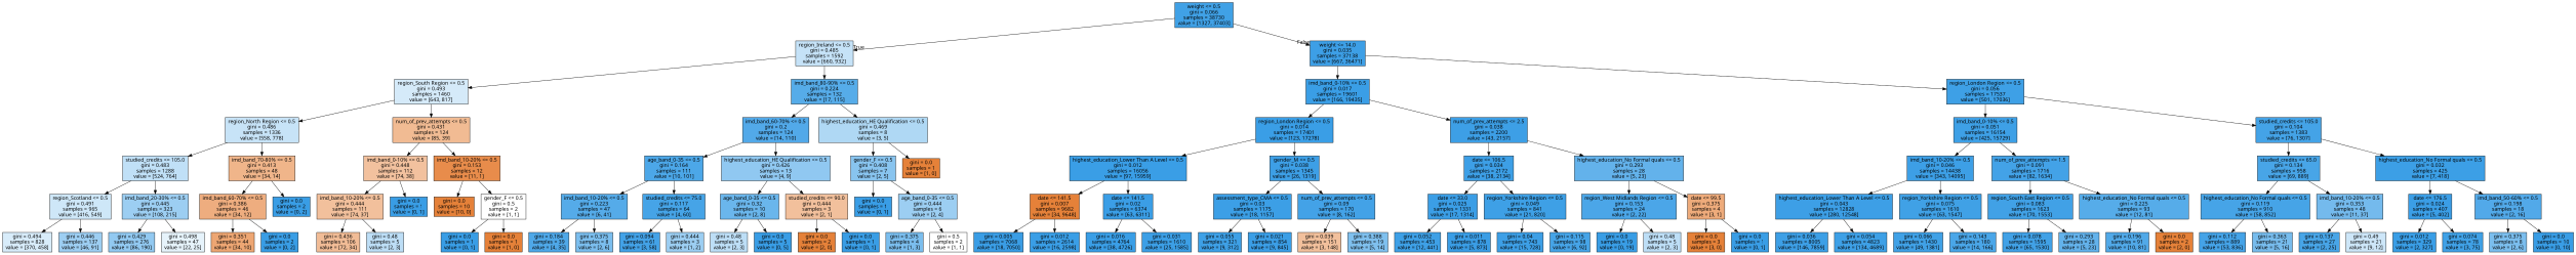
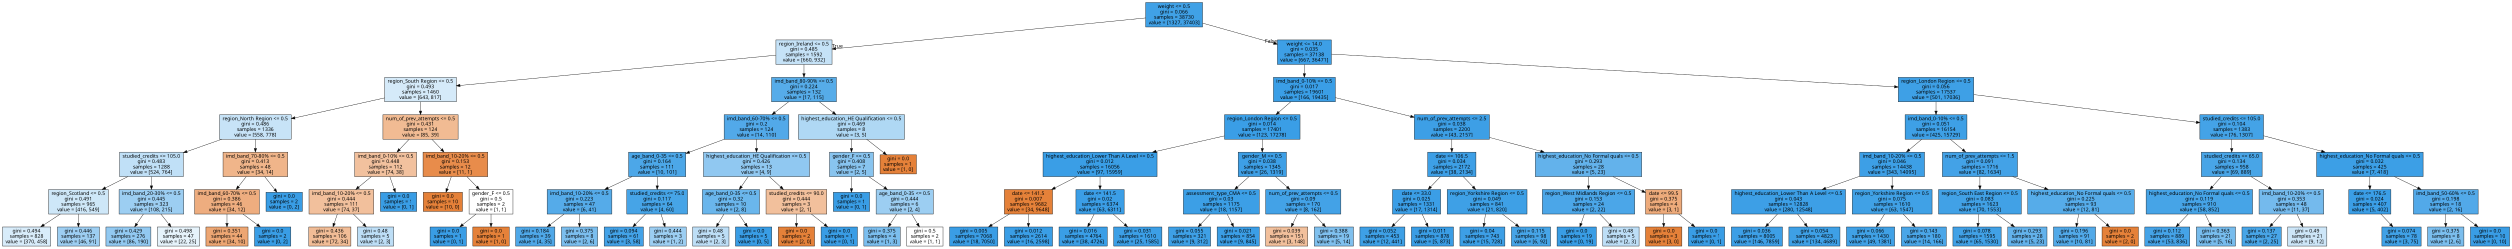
  digraph {
    fontname="Noto Sans"
    node [color=black fillcolor="#399de5ff" fontname="Noto Sans" shape=box style=filled]
    edge [fontname="Noto Sans"]
    n1 [fillcolor="#399de5f6" label="weight <= 0.5\ngini = 0.066\nsamples = 38730\nvalue = [1327, 37403]"]
    n2 [fillcolor="#399de54a" label="region_Ireland <= 0.5\ngini = 0.485\nsamples = 1592\nvalue = [660, 932]"]
    n3 [fillcolor="#399de5fa" label="weight <= 14.0\ngini = 0.035\nsamples = 37138\nvalue = [667, 36471]"]
    n4 [fillcolor="#399de536" label="region_South Region <= 0.5\ngini = 0.493\nsamples = 1460\nvalue = [643, 817]"]
    n5 [fillcolor="#399de5d9" label="imd_band_80-90% <= 0.5\ngini = 0.224\nsamples = 132\nvalue = [17, 115]"]
    n6 [fillcolor="#399de5fd" label="imd_band_0-10% <= 0.5\ngini = 0.017\nsamples = 19601\nvalue = [166, 19435]"]
    n7 [fillcolor="#399de5f8" label="region_London Region <= 0.5\ngini = 0.056\nsamples = 17537\nvalue = [501, 17036]"]
    n8 [fillcolor="#399de548" label="region_North Region <= 0.5\ngini = 0.486\nsamples = 1336\nvalue = [558, 778]"]
    n9 [fillcolor="#e581398a" label="num_of_prev_attempts <= 0.5\ngini = 0.431\nsamples = 124\nvalue = [85, 39]"]
    n10 [fillcolor="#399de5df" label="imd_band_60-70% <= 0.5\ngini = 0.2\nsamples = 124\nvalue = [14, 110]"]
    n11 [fillcolor="#399de566" label="highest_education_HE Qualification <= 0.5\ngini = 0.469\nsamples = 8\nvalue = [3, 5]"]
    n12 [fillcolor="#399de550" label="studied_credits <= 105.0\ngini = 0.483\nsamples = 1288\nvalue = [524, 764]"]
    n13 [fillcolor="#e5813996" label="imd_band_70-80% <= 0.5\ngini = 0.413\nsamples = 48\nvalue = [34, 14]"]
    n14 [fillcolor="#e581397c" label="imd_band_0-10% <= 0.5\ngini = 0.448\nsamples = 112\nvalue = [74, 38]"]
    n15 [fillcolor="#e58139e8" label="imd_band_10-20% <= 0.5\ngini = 0.153\nsamples = 12\nvalue = [11, 1]"]
    n16 [fillcolor="#399de53e" label="region_Scotland <= 0.5\ngini = 0.491\nsamples = 965\nvalue = [416, 549]"]
    n17 [fillcolor="#399de57f" label="imd_band_20-30% <= 0.5\ngini = 0.445\nsamples = 323\nvalue = [108, 215]"]
    n18 [fillcolor="#e58139a5" label="imd_band_60-70% <= 0.5\ngini = 0.386\nsamples = 46\nvalue = [34, 12]"]
    n19 [label="gini = 0.0\nsamples = 2\nvalue = [0, 2]"]
    n20 [fillcolor="#399de531" label="gini = 0.494\nsamples = 828\nvalue = [370, 458]"]
    n21 [fillcolor="#399de57e" label="gini = 0.446\nsamples = 137\nvalue = [46, 91]"]
    n22 [fillcolor="#399de58c" label="gini = 0.429\nsamples = 276\nvalue = [86, 190]"]
    n23 [fillcolor="#399de51f" label="gini = 0.498\nsamples = 47\nvalue = [22, 25]"]
    n24 [fillcolor="#e58139b4" label="gini = 0.351\nsamples = 44\nvalue = [34, 10]"]
    n25 [label="gini = 0.0\nsamples = 2\nvalue = [0, 2]"]
    n26 [fillcolor="#e581397f" label="imd_band_10-20% <= 0.5\ngini = 0.444\nsamples = 111\nvalue = [74, 37]"]
    n27 [label="gini = 0.0\nsamples = 1\nvalue = [0, 1]"]
    n28 [fillcolor="#e58139ff" label="gini = 0.0\nsamples = 10\nvalue = [10, 0]"]
    n29 [fillcolor="#e5813900" label="gender_F <= 0.5\ngini = 0.5\nsamples = 2\nvalue = [1, 1]"]
    n30 [fillcolor="#e5813987" label="gini = 0.436\nsamples = 106\nvalue = [72, 34]"]
    n31 [fillcolor="#399de555" label="gini = 0.48\nsamples = 5\nvalue = [2, 3]"]
    n32 [label="gini = 0.0\nsamples = 1\nvalue = [0, 1]"]
    n33 [fillcolor="#e58139ff" label="gini = 0.0\nsamples = 1\nvalue = [1, 0]"]
    n34 [fillcolor="#399de5e6" label="age_band_0-35 <= 0.5\ngini = 0.164\nsamples = 111\nvalue = [10, 101]"]
    n35 [fillcolor="#399de58e" label="highest_education_HE Qualification <= 0.5\ngini = 0.426\nsamples = 13\nvalue = [4, 9]"]
    n36 [fillcolor="#399de599" label="gender_F <= 0.5\ngini = 0.408\nsamples = 7\nvalue = [2, 5]"]
    n37 [fillcolor="#e58139ff" label="gini = 0.0\nsamples = 1\nvalue = [1, 0]"]
    n38 [fillcolor="#399de5da" label="imd_band_10-20% <= 0.5\ngini = 0.223\nsamples = 47\nvalue = [6, 41]"]
    n39 [fillcolor="#399de5ee" label="studied_credits <= 75.0\ngini = 0.117\nsamples = 64\nvalue = [4, 60]"]
    n40 [fillcolor="#399de5bf" label="age_band_0-35 <= 0.5\ngini = 0.32\nsamples = 10\nvalue = [2, 8]"]
    n41 [fillcolor="#e581397f" label="studied_credits <= 90.0\ngini = 0.444\nsamples = 3\nvalue = [2, 1]"]
    n42 [fillcolor="#399de5e2" label="gini = 0.184\nsamples = 39\nvalue = [4, 35]"]
    n43 [fillcolor="#399de5aa" label="gini = 0.375\nsamples = 8\nvalue = [2, 6]"]
    n44 [fillcolor="#399de5f2" label="gini = 0.094\nsamples = 61\nvalue = [3, 58]"]
    n45 [fillcolor="#399de57f" label="gini = 0.444\nsamples = 3\nvalue = [1, 2]"]
    n46 [fillcolor="#399de555" label="gini = 0.48\nsamples = 5\nvalue = [2, 3]"]
    n47 [label="gini = 0.0\nsamples = 5\nvalue = [0, 5]"]
    n48 [fillcolor="#e58139ff" label="gini = 0.0\nsamples = 2\nvalue = [2, 0]"]
    n49 [label="gini = 0.0\nsamples = 1\nvalue = [0, 1]"]
    n50 [label="gini = 0.0\nsamples = 1\nvalue = [0, 1]"]
    n51 [fillcolor="#399de57f" label="age_band_0-35 <= 0.5\ngini = 0.444\nsamples = 6\nvalue = [2, 4]"]
    n52 [fillcolor="#399de5aa" label="gini = 0.375\nsamples = 4\nvalue = [1, 3]"]
    n53 [fillcolor="#e5813900" label="gini = 0.5\nsamples = 2\nvalue = [1, 1]"]
    n54 [fillcolor="#399de5fd" label="region_London Region <= 0.5\ngini = 0.014\nsamples = 17401\nvalue = [123, 17278]"]
    n55 [fillcolor="#399de5fa" label="num_of_prev_attempts <= 2.5\ngini = 0.038\nsamples = 2200\nvalue = [43, 2157]"]
    n56 [fillcolor="#399de5f8" label="imd_band_0-10% <= 0.5\ngini = 0.051\nsamples = 16154\nvalue = [425, 15729]"]
    n57 [fillcolor="#399de5f0" label="studied_credits <= 105.0\ngini = 0.104\nsamples = 1383\nvalue = [76, 1307]"]
    n58 [fillcolor="#399de5fd" label="highest_education_Lower Than A Level <= 0.5\ngini = 0.012\nsamples = 16056\nvalue = [97, 15959]"]
    n59 [fillcolor="#399de5fa" label="gender_M <= 0.5\ngini = 0.038\nsamples = 1345\nvalue = [26, 1319]"]
    n60 [fillcolor="#399de5fa" label="date <= 106.5\ngini = 0.034\nsamples = 2172\nvalue = [38, 2134]"]
    n61 [fillcolor="#399de5c8" label="highest_education_No Formal quals <= 0.5\ngini = 0.293\nsamples = 28\nvalue = [5, 23]"]
    n62 [fillcolor="#e58139ff" label="date <= 141.5\ngini = 0.007\nsamples = 9682\nvalue = [34, 9648]"]
    n63 [fillcolor="#399de5fc" label="date <= 141.5\ngini = 0.02\nsamples = 6374\nvalue = [63, 6311]"]
    n64 [fillcolor="#399de5fb" label="assessment_type_CMA <= 0.5\ngini = 0.03\nsamples = 1175\nvalue = [18, 1157]"]
    n65 [fillcolor="#399de5f2" label="num_of_prev_attempts <= 0.5\ngini = 0.09\nsamples = 170\nvalue = [8, 162]"]
    n66 [fillcolor="#399de5fe" label="gini = 0.005\nsamples = 7068\nvalue = [18, 7050]"]
    n67 [fillcolor="#399de5fd" label="gini = 0.012\nsamples = 2614\nvalue = [16, 2598]"]
    n68 [fillcolor="#399de5fd" label="gini = 0.016\nsamples = 4764\nvalue = [38, 4726]"]
    n69 [fillcolor="#399de5fb" label="gini = 0.031\nsamples = 1610\nvalue = [25, 1585]"]
    n70 [fillcolor="#399de5f8" label="gini = 0.055\nsamples = 321\nvalue = [9, 312]"]
    n71 [fillcolor="#399de5fc" label="gini = 0.021\nsamples = 854\nvalue = [9, 845]"]
    n72 [fillcolor="#e581397f" label="gini = 0.039\nsamples = 151\nvalue = [3, 148]"]
    n73 [fillcolor="#399de5a4" label="gini = 0.388\nsamples = 19\nvalue = [5, 14]"]
    n74 [fillcolor="#399de5fc" label="date <= 33.0\ngini = 0.025\nsamples = 1331\nvalue = [17, 1314]"]
    n75 [fillcolor="#399de5f8" label="region_Yorkshire Region <= 0.5\ngini = 0.049\nsamples = 841\nvalue = [21, 820]"]
    n76 [fillcolor="#399de5e8" label="region_West Midlands Region <= 0.5\ngini = 0.153\nsamples = 24\nvalue = [2, 22]"]
    n77 [fillcolor="#e58139aa" label="date <= 99.5\ngini = 0.375\nsamples = 4\nvalue = [3, 1]"]
    n78 [fillcolor="#399de5f8" label="gini = 0.052\nsamples = 453\nvalue = [12, 441]"]
    n79 [fillcolor="#399de5fe" label="gini = 0.011\nsamples = 878\nvalue = [5, 873]"]
    n80 [fillcolor="#399de5fa" label="gini = 0.04\nsamples = 743\nvalue = [15, 728]"]
    n81 [fillcolor="#399de5ee" label="gini = 0.115\nsamples = 98\nvalue = [6, 92]"]
    n82 [label="gini = 0.0\nsamples = 19\nvalue = [0, 19]"]
    n83 [fillcolor="#399de555" label="gini = 0.48\nsamples = 5\nvalue = [2, 3]"]
    n84 [fillcolor="#e58139ff" label="gini = 0.0\nsamples = 3\nvalue = [3, 0]"]
    n85 [label="gini = 0.0\nsamples = 1\nvalue = [0, 1]"]
    n86 [fillcolor="#399de5f9" label="imd_band_10-20% <= 0.5\ngini = 0.046\nsamples = 14438\nvalue = [343, 14095]"]
    n87 [fillcolor="#399de5f2" label="num_of_prev_attempts <= 1.5\ngini = 0.091\nsamples = 1716\nvalue = [82, 1634]"]
    n88 [fillcolor="#399de5eb" label="studied_credits <= 65.0\ngini = 0.134\nsamples = 958\nvalue = [69, 889]"]
    n89 [fillcolor="#399de5fb" label="highest_education_No Formal quals <= 0.5\ngini = 0.032\nsamples = 425\nvalue = [7, 418]"]
    n90 [fillcolor="#399de5f9" label="highest_education_Lower Than A Level <= 0.5\ngini = 0.043\nsamples = 12828\nvalue = [280, 12548]"]
    n91 [fillcolor="#399de5f5" label="region_Yorkshire Region <= 0.5\ngini = 0.075\nsamples = 1610\nvalue = [63, 1547]"]
    n92 [fillcolor="#399de5f4" label="region_South East Region <= 0.5\ngini = 0.083\nsamples = 1623\nvalue = [70, 1553]"]
    n93 [fillcolor="#399de5d9" label="highest_education_No Formal quals <= 0.5\ngini = 0.225\nsamples = 93\nvalue = [12, 81]"]
    n94 [fillcolor="#399de5fa" label="gini = 0.036\nsamples = 8005\nvalue = [146, 7859]"]
    n95 [fillcolor="#399de5f8" label="gini = 0.054\nsamples = 4823\nvalue = [134, 4689]"]
    n96 [fillcolor="#399de5f6" label="gini = 0.066\nsamples = 1430\nvalue = [49, 1381]"]
    n97 [fillcolor="#399de5e9" label="gini = 0.143\nsamples = 180\nvalue = [14, 166]"]
    n98 [fillcolor="#399de5f4" label="gini = 0.078\nsamples = 1595\nvalue = [65, 1530]"]
    n99 [fillcolor="#399de5c8" label="gini = 0.293\nsamples = 28\nvalue = [5, 23]"]
    n100 [fillcolor="#399de5e0" label="gini = 0.196\nsamples = 91\nvalue = [10, 81]"]
    n101 [fillcolor="#e58139ff" label="gini = 0.0\nsamples = 2\nvalue = [2, 0]"]
    n102 [fillcolor="#399de5ee" label="highest_education_No Formal quals <= 0.5\ngini = 0.119\nsamples = 910\nvalue = [58, 852]"]
    n103 [fillcolor="#399de5b3" label="imd_band_10-20% <= 0.5\ngini = 0.353\nsamples = 48\nvalue = [11, 37]"]
    n104 [fillcolor="#399de5fc" label="date <= 176.5\ngini = 0.024\nsamples = 407\nvalue = [5, 402]"]
    n105 [fillcolor="#399de5df" label="imd_band_50-60% <= 0.5\ngini = 0.198\nsamples = 18\nvalue = [2, 16]"]
    n106 [fillcolor="#399de5ef" label="gini = 0.112\nsamples = 889\nvalue = [53, 836]"]
    n107 [fillcolor="#399de5af" label="gini = 0.363\nsamples = 21\nvalue = [5, 16]"]
    n108 [fillcolor="#399de5eb" label="gini = 0.137\nsamples = 27\nvalue = [2, 25]"]
    n109 [fillcolor="#399de540" label="gini = 0.49\nsamples = 21\nvalue = [9, 12]"]
-   n110 [fillcolor="#399de5fd" label="gini = 0.012\nsamples = 329\nvalue = [2, 327]"]
    n111 [fillcolor="#399de5f5" label="gini = 0.074\nsamples = 78\nvalue = [3, 75]"]
    n112 [fillcolor="#399de5aa" label="gini = 0.375\nsamples = 8\nvalue = [2, 6]"]
    n113 [label="gini = 0.0\nsamples = 10\nvalue = [0, 10]"]
    n1 -> n2 [headlabel=True labelangle=45 labeldistance=2.5]
    n1 -> n3 [headlabel=False labelangle=-45 labeldistance=2.5]
    n2 -> n4
    n2 -> n5
    n3 -> n6
    n3 -> n7
    n4 -> n8
    n4 -> n9
    n5 -> n10
    n5 -> n11
    n6 -> n54
    n6 -> n55
    n7 -> n56
    n7 -> n57
    n8 -> n12
    n8 -> n13
    n9 -> n14
    n9 -> n15
    n10 -> n34
    n10 -> n35
    n11 -> n36
    n11 -> n37
    n12 -> n16
    n12 -> n17
    n13 -> n18
    n13 -> n19
    n14 -> n26
    n14 -> n27
    n15 -> n28
    n15 -> n29
    n16 -> n20
    n16 -> n21
    n17 -> n22
    n17 -> n23
    n18 -> n24
    n18 -> n25
    n26 -> n30
    n26 -> n31
    n29 -> n32
    n29 -> n33
    n34 -> n38
    n34 -> n39
    n35 -> n40
    n35 -> n41
    n36 -> n50
    n36 -> n51
    n38 -> n42
    n38 -> n43
    n39 -> n44
    n39 -> n45
    n40 -> n46
    n40 -> n47
    n41 -> n48
    n41 -> n49
    n51 -> n52
    n51 -> n53
    n54 -> n58
    n54 -> n59
    n55 -> n60
    n55 -> n61
    n56 -> n86
    n56 -> n87
    n57 -> n88
    n57 -> n89
    n58 -> n62
    n58 -> n63
    n59 -> n64
    n59 -> n65
    n60 -> n74
    n60 -> n75
    n61 -> n76
    n61 -> n77
    n62 -> n66
    n62 -> n67
    n63 -> n68
    n63 -> n69
    n64 -> n70
    n64 -> n71
    n65 -> n72
    n65 -> n73
    n74 -> n78
    n74 -> n79
    n75 -> n80
    n75 -> n81
    n76 -> n82
    n76 -> n83
    n77 -> n84
    n77 -> n85
    n86 -> n90
    n86 -> n91
    n87 -> n92
    n87 -> n93
    n88 -> n102
    n88 -> n103
    n89 -> n104
    n89 -> n105
    n90 -> n94
    n90 -> n95
    n91 -> n96
    n91 -> n97
    n92 -> n98
    n92 -> n99
    n93 -> n100
    n93 -> n101
    n102 -> n106
    n102 -> n107
    n103 -> n108
    n103 -> n109
-   n104 -> n110
    n104 -> n111
    n105 -> n112
    n105 -> n113
  }
